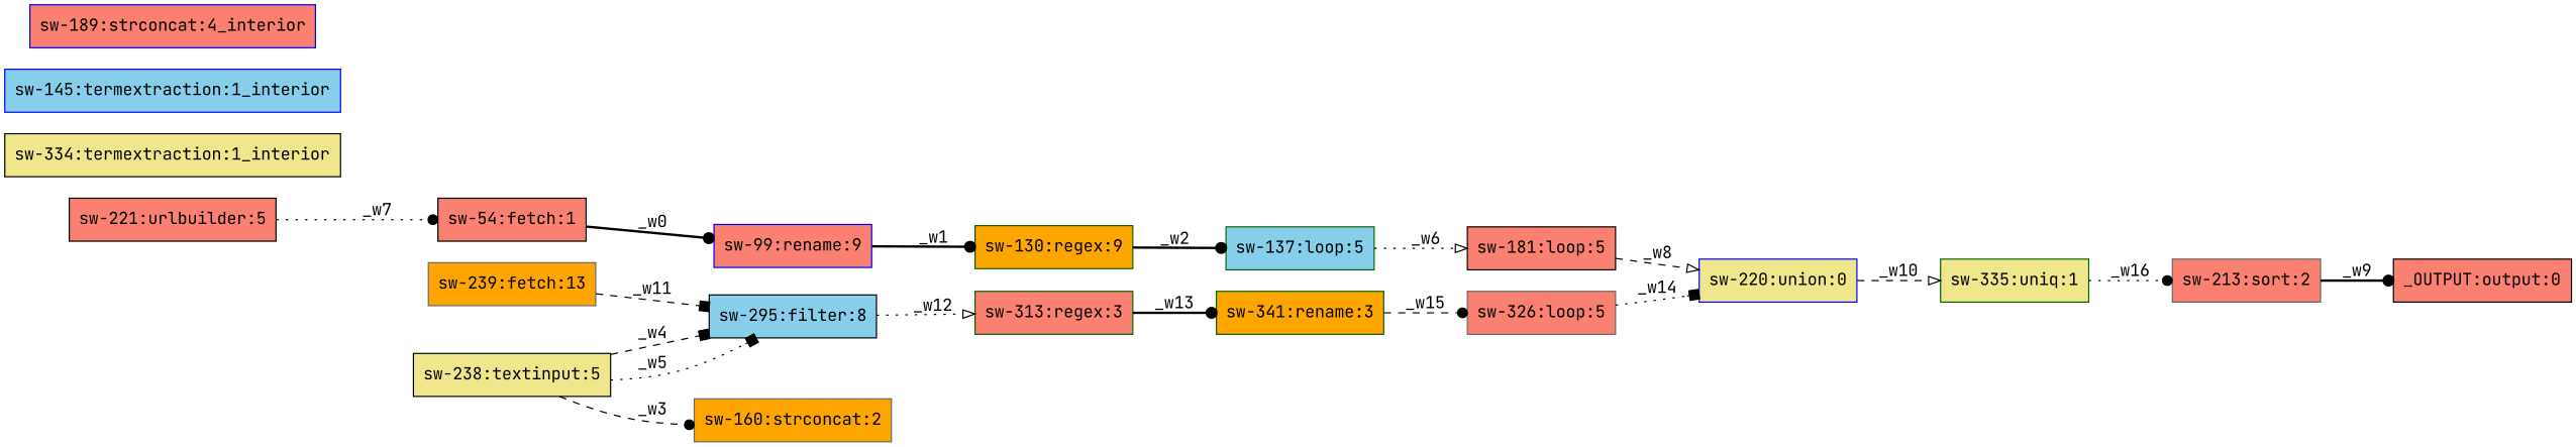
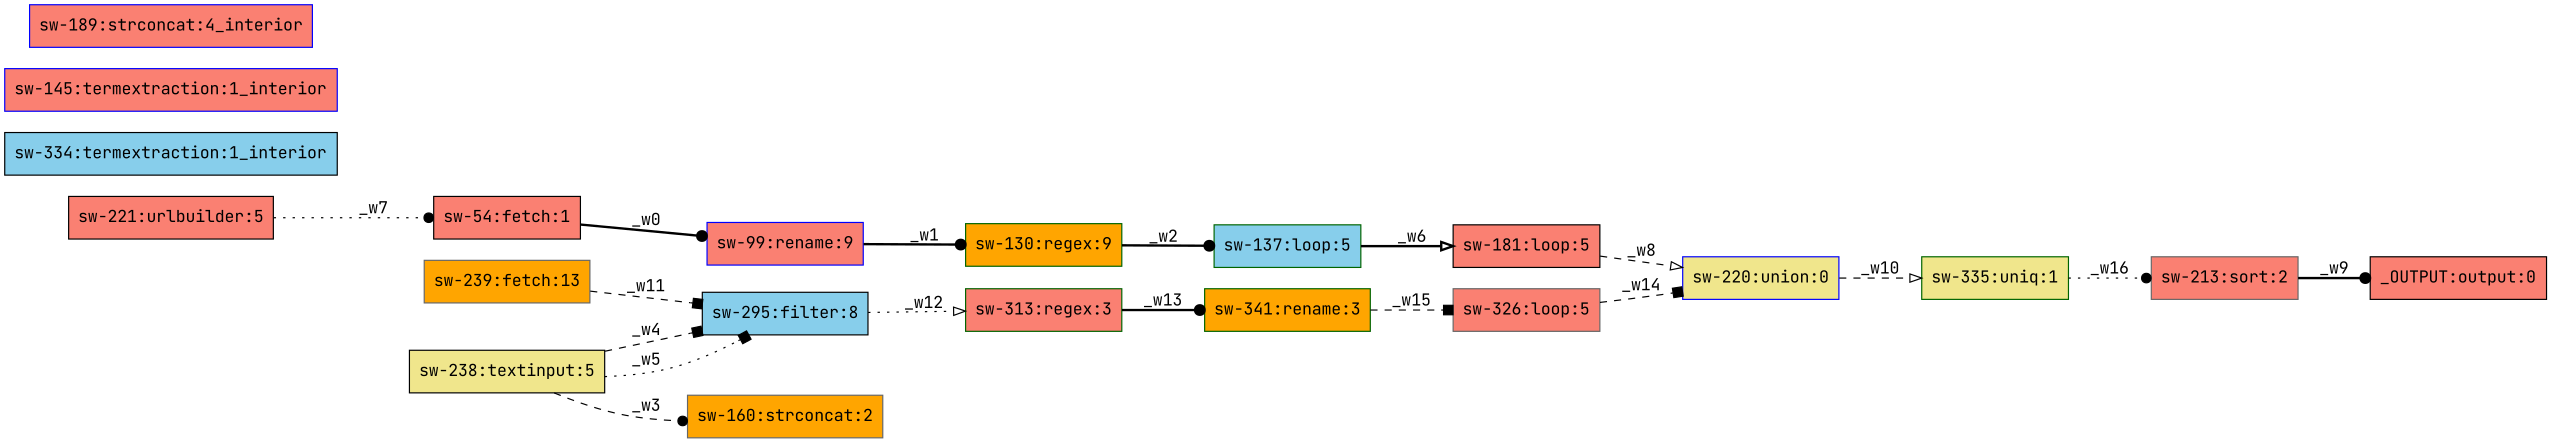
  digraph {
    fontname="JetBrains Mono"
    rankdir=LR
    node [color=black fillcolor=salmon fontname="JetBrains Mono" shape=box style=filled]
    edge [arrowhead=dot fontname="JetBrains Mono" style=dashed]
    n1 [color=darkgreen fillcolor=orange label="sw-341:rename:3"]
    n2 [color=gray40 label="sw-326:loop:5"]
    n3 [color=blue fillcolor=khaki label="sw-220:union:0"]
    n4 [color=darkgreen fillcolor=skyblue label="sw-137:loop:5"]
    n5 [label="sw-181:loop:5"]
    n6 [label="_OUTPUT:output:0"]
    n7 [color=darkgreen fillcolor=orange label="sw-130:regex:9"]
    n8 [color=gray40 fillcolor=orange label="sw-160:strconcat:2"]
    n9 [color=darkgreen fillcolor=khaki label="sw-335:uniq:1"]
    n10 [label="sw-54:fetch:1"]
    n11 [color=blue label="sw-99:rename:9"]
    n12 [color=gray40 label="sw-213:sort:2"]
    n13 [color=gray40 fillcolor=orange label="sw-239:fetch:13"]
    n14 [fillcolor=skyblue label="sw-295:filter:8"]
    n15 [color=darkgreen label="sw-313:regex:3"]
-   n16 [fillcolor=khaki label="sw-334:termextraction:1_interior"]
+   n16 [fillcolor=skyblue label="sw-334:termextraction:1_interior"]
    n17 [fillcolor=khaki label="sw-238:textinput:5"]
-   n18 [color=blue fillcolor=skyblue label="sw-145:termextraction:1_interior"]
+   n18 [color=blue label="sw-145:termextraction:1_interior"]
    n19 [label="sw-221:urlbuilder:5"]
    n20 [color=blue label="sw-189:strconcat:4_interior"]
-   n1 -> n2 [label=_w15]
-   n2 -> n3 [arrowhead=box label=_w14 style=dotted]
+   n1 -> n2 [arrowhead=box label=_w15]
+   n2 -> n3 [arrowhead=box label=_w14]
    n3 -> n9 [arrowhead=onormal label=_w10]
-   n4 -> n5 [arrowhead=onormal label=_w6 style=dotted]
+   n4 -> n5 [arrowhead=onormal label=_w6 style=bold]
    n5 -> n3 [arrowhead=onormal label=_w8]
    n7 -> n4 [label=_w2 style=bold]
    n9 -> n12 [label=_w16 style=dotted]
    n10 -> n11 [label=_w0 style=bold]
    n11 -> n7 [label=_w1 style=bold]
    n12 -> n6 [label=_w9 style=bold]
    n13 -> n14 [arrowhead=box label=_w11]
    n14 -> n15 [arrowhead=onormal label=_w12 style=dotted]
    n15 -> n1 [label=_w13 style=bold]
    n17 -> n8 [label=_w3]
    n17 -> n14 [arrowhead=box label=_w4]
    n17 -> n14 [arrowhead=box label=_w5 style=dotted]
    n19 -> n10 [label=_w7 style=dotted]
  }
